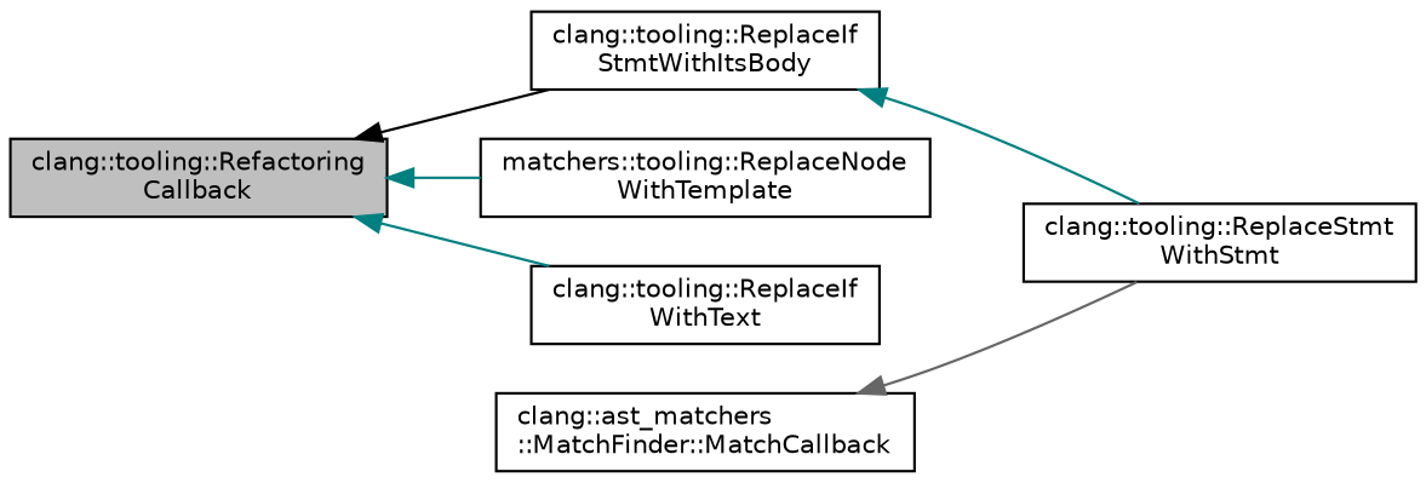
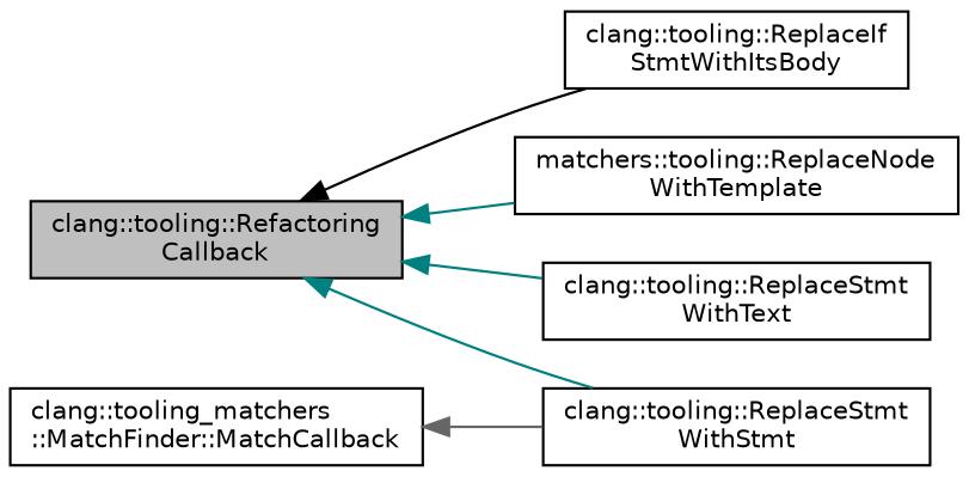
  digraph {
    rankdir=LR
    node [color=black fontname=Helvetica fontsize=10 shape=record]
    edge [color=teal dir=back fontname=Helvetica fontsize=10 labelfontname=Helvetica labelfontsize=10 style=solid]
    n1 [fillcolor=grey75 fontcolor=black height=0.2 label="clang::tooling::Refactoring\lCallback" style=filled width=0.4]
    n2 [height=0.2 label="clang::tooling::ReplaceIf\lStmtWithItsBody" width=0.4]
    n3 [height=0.2 label="matchers::tooling::ReplaceNode\lWithTemplate" width=0.4]
    n4 [height=0.2 label="clang::tooling::ReplaceStmt\lWithStmt" width=0.4]
-   n5 [height=0.2 label="clang::tooling::ReplaceIf\lWithText" width=0.4]
-   n6 [height=0.2 label="clang::ast_matchers\l::MatchFinder::MatchCallback" width=0.4]
+   n5 [height=0.2 label="clang::tooling::ReplaceStmt\lWithText" width=0.4]
+   n6 [height=0.2 label="clang::tooling_matchers\l::MatchFinder::MatchCallback" width=0.4]
    n1 -> n2 [color=black]
    n1 -> n3
-   n2 -> n4
+   n1 -> n4
    n1 -> n5
    n6 -> n4 [color=gray40]
  }
